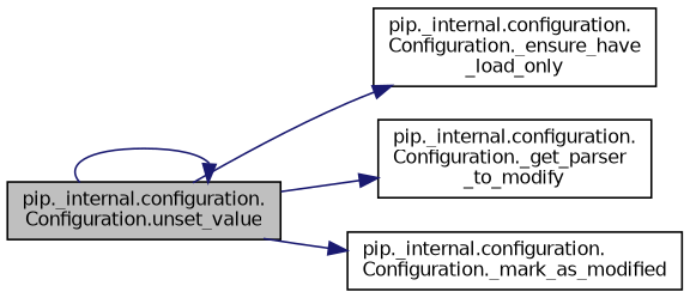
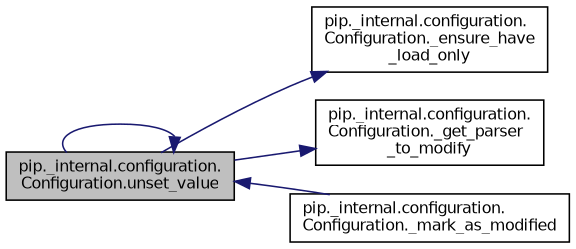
  digraph {
    rankdir=LR
    node [color=black fillcolor=white fontname=Helvetica fontsize=10 shape=record style=filled]
    edge [color=midnightblue fontname=Helvetica fontsize=10 labelfontname=Helvetica labelfontsize=10 style=solid]
    n1 [fillcolor=grey75 fontcolor=black height=0.2 label="pip._internal.configuration.\lConfiguration.unset_value" width=0.4]
    n2 [height=0.2 label="pip._internal.configuration.\lConfiguration._ensure_have\l_load_only" width=0.4]
    n3 [height=0.2 label="pip._internal.configuration.\lConfiguration._get_parser\l_to_modify" width=0.4]
    n4 [height=0.2 label="pip._internal.configuration.\lConfiguration._mark_as_modified" width=0.4]
    n1 -> n1
    n1 -> n2
    n1 -> n3
-   n1 -> n4
+   n4 -> n1
  }
